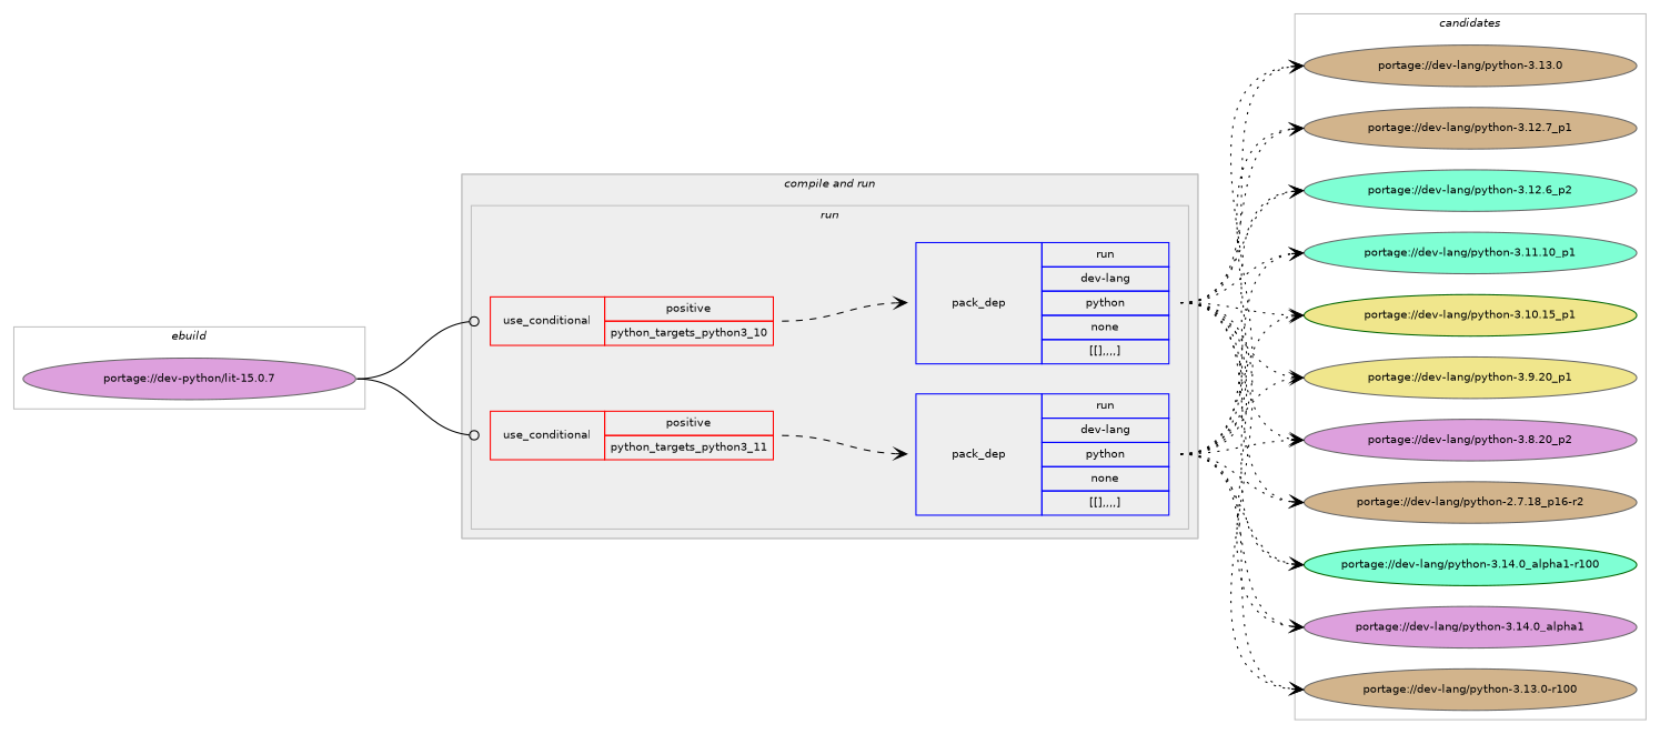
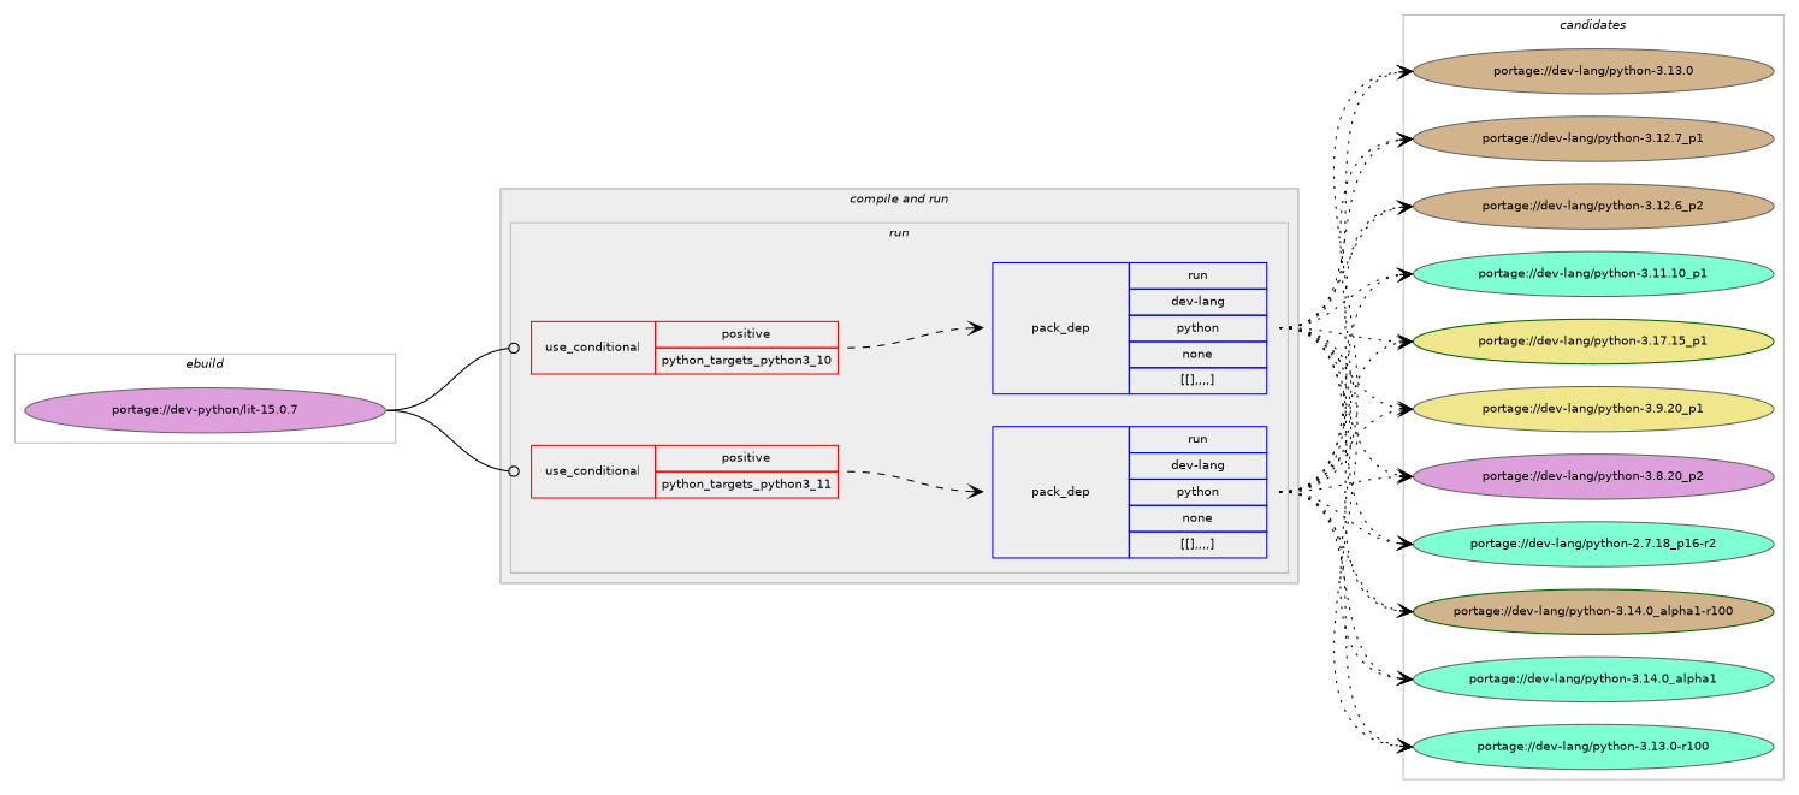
  digraph {
    compound=true
    concentrate=true
    fontname=Helvetica
    fontsize=10
    newrank=true
    rankdir=LR
    ranksep=1.5
    node [color=gray40 fillcolor=tan fontname=Helvetica fontsize=10 style=filled]
    edge [arrowhead=vee headport=w style=dotted tailport=e weight=100]
    n1 [fillcolor=plum label="portage://dev-python/lit-15.0.7" width=4]
    n2 [color=blue label=<<TABLE BORDER="0" CELLBORDER="1" CELLSPACING="0" CELLPADDING="4" WIDTH="220"><TR><TD ROWSPAN="6" CELLPADDING="30">pack_dep</TD></TR><TR><TD WIDTH="110">run</TD></TR><TR><TD>dev-lang</TD></TR><TR><TD>python</TD></TR><TR><TD>none</TD></TR><TR><TD>[[],,,,]</TD></TR></TABLE>> shape=none fillcolor="" style=""]
    n3 [color=red label=<<TABLE BORDER="0" CELLBORDER="1" CELLSPACING="0" CELLPADDING="4"><TR><TD ROWSPAN="3" CELLPADDING="10">use_conditional</TD></TR><TR><TD>positive</TD></TR><TR><TD>python_targets_python3_10</TD></TR></TABLE>> shape=none fillcolor="" style=""]
    n4 [color=blue label=<<TABLE BORDER="0" CELLBORDER="1" CELLSPACING="0" CELLPADDING="4" WIDTH="220"><TR><TD ROWSPAN="6" CELLPADDING="30">pack_dep</TD></TR><TR><TD WIDTH="110">run</TD></TR><TR><TD>dev-lang</TD></TR><TR><TD>python</TD></TR><TR><TD>none</TD></TR><TR><TD>[[],,,,]</TD></TR></TABLE>> shape=none fillcolor="" style=""]
    n5 [color=red label=<<TABLE BORDER="0" CELLBORDER="1" CELLSPACING="0" CELLPADDING="4"><TR><TD ROWSPAN="3" CELLPADDING="10">use_conditional</TD></TR><TR><TD>positive</TD></TR><TR><TD>python_targets_python3_11</TD></TR></TABLE>> shape=none fillcolor="" style=""]
-   n6 [color=darkgreen fillcolor=aquamarine label="portage://dev-lang/python-3.14.0_alpha1-r100" width=4]
-   n7 [fillcolor=plum label="portage://dev-lang/python-3.14.0_alpha1" width=4]
-   n8 [label="portage://dev-lang/python-3.13.0-r100" width=4]
+   n6 [color=darkgreen label="portage://dev-lang/python-3.14.0_alpha1-r100" width=4]
+   n7 [fillcolor=aquamarine label="portage://dev-lang/python-3.14.0_alpha1" width=4]
+   n8 [fillcolor=aquamarine label="portage://dev-lang/python-3.13.0-r100" width=4]
    n9 [label="portage://dev-lang/python-3.13.0" width=4]
    n10 [label="portage://dev-lang/python-3.12.7_p1" width=4]
-   n11 [fillcolor=aquamarine label="portage://dev-lang/python-3.12.6_p2" width=4]
+   n11 [label="portage://dev-lang/python-3.12.6_p2" width=4]
    n12 [fillcolor=aquamarine label="portage://dev-lang/python-3.11.10_p1" width=4]
-   n13 [color=darkgreen fillcolor=khaki label="portage://dev-lang/python-3.10.15_p1" width=4]
+   n13 [color=darkgreen fillcolor=khaki label="portage://dev-lang/python-3.17.15_p1" width=4]
    n14 [fillcolor=khaki label="portage://dev-lang/python-3.9.20_p1" width=4]
    n15 [fillcolor=plum label="portage://dev-lang/python-3.8.20_p2" width=4]
-   n16 [label="portage://dev-lang/python-2.7.18_p16-r2" width=4]
+   n16 [fillcolor=aquamarine label="portage://dev-lang/python-2.7.18_p16-r2" width=4]
    subgraph cluster_1 {
      color=gray
      label=<<i>ebuild</i>>
      n1
    }
    subgraph cluster_2 {
      color=gray
      label=<<i>dependencies</i>>
      subgraph cluster_3 {
        color=gray
        fillcolor="#eeeeee"
        label=<<i>compile</i>>
        style=filled
      }
      subgraph cluster_4 {
        color=gray
        fillcolor="#eeeeee"
        label=<<i>compile and run</i>>
        style=filled
      }
      subgraph cluster_5 {
        color=gray
        fillcolor="#eeeeee"
        label=<<i>run</i>>
        style=filled
        subgraph sub_6 {
          color=gray
          fillcolor="#eeeeee"
          label=<<i>run</i>>
          style=filled
          n3
          subgraph sub_7 {
            color=gray
            fillcolor="#eeeeee"
            label=<<i>run</i>>
            style=filled
            n2
          }
        }
        subgraph sub_8 {
          color=gray
          fillcolor="#eeeeee"
          label=<<i>run</i>>
          style=filled
          n5
          subgraph sub_9 {
            color=gray
            fillcolor="#eeeeee"
            label=<<i>run</i>>
            style=filled
            n4
          }
        }
      }
    }
    subgraph cluster_10 {
      color=gray
      label=<<i>candidates</i>>
      rank=same
      subgraph sub_11 {
        color=black
        label=<<i>candidates</i>>
        nodesep=1
        rank=same
        n6
        n7
        n8
        n9
        n10
        n11
        n12
        n13
        n14
        n15
        n16
      }
      subgraph sub_12 {
        color=black
        label=<<i>candidates</i>>
        nodesep=1
        rank=same
        n6
        n7
        n8
        n9
        n10
        n11
        n12
        n13
        n14
        n15
        n16
      }
    }
    n1 -> n3 [arrowhead=odot style=solid weight=20]
    n1 -> n5 [arrowhead=odot style=solid weight=20]
    n2 -> n6
    n2 -> n7
    n2 -> n8
    n2 -> n9
    n2 -> n10
    n2 -> n11
    n2 -> n12
    n2 -> n13
    n2 -> n14
    n2 -> n15
    n2 -> n16
    n3 -> n2 [style=dashed weight=20]
    n4 -> n6
    n4 -> n7
    n4 -> n8
    n4 -> n9
    n4 -> n10
    n4 -> n11
    n4 -> n12
    n4 -> n13
    n4 -> n14
    n4 -> n15
    n4 -> n16
    n5 -> n4 [style=dashed weight=20]
  }
